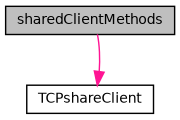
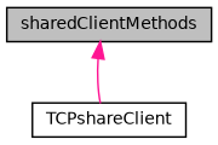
  digraph {
    node [color=black fontname=Helvetica fontsize=10 shape=record style=filled]
    n1 [fillcolor=grey75 fontcolor=black height=0.2 label=sharedClientMethods width=0.4]
    n2 [fillcolor=white height=0.2 label=TCPshareClient width=0.4]
-   n2 -> n1 [color=deeppink dir=back fontname=Helvetica fontsize=10 labelfontname=Helvetica labelfontsize=10 style=solid]
+   n1 -> n2 [color=deeppink dir=back fontname=Helvetica fontsize=10 labelfontname=Helvetica labelfontsize=10 style=solid]
  }
